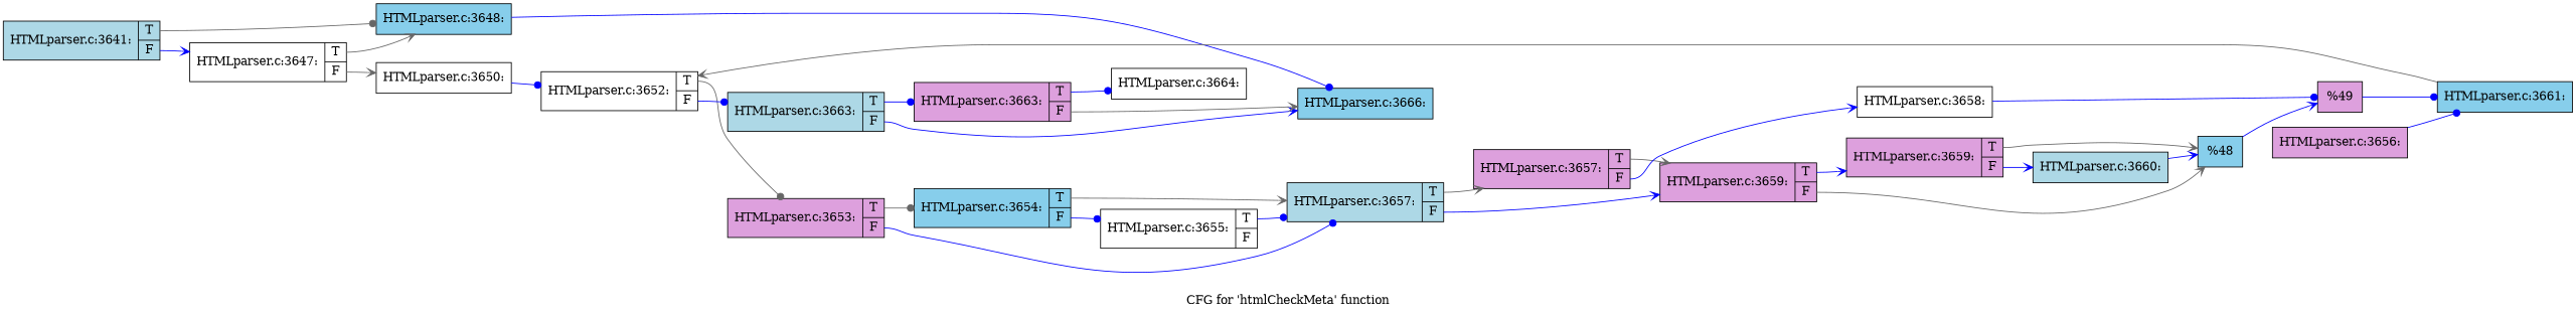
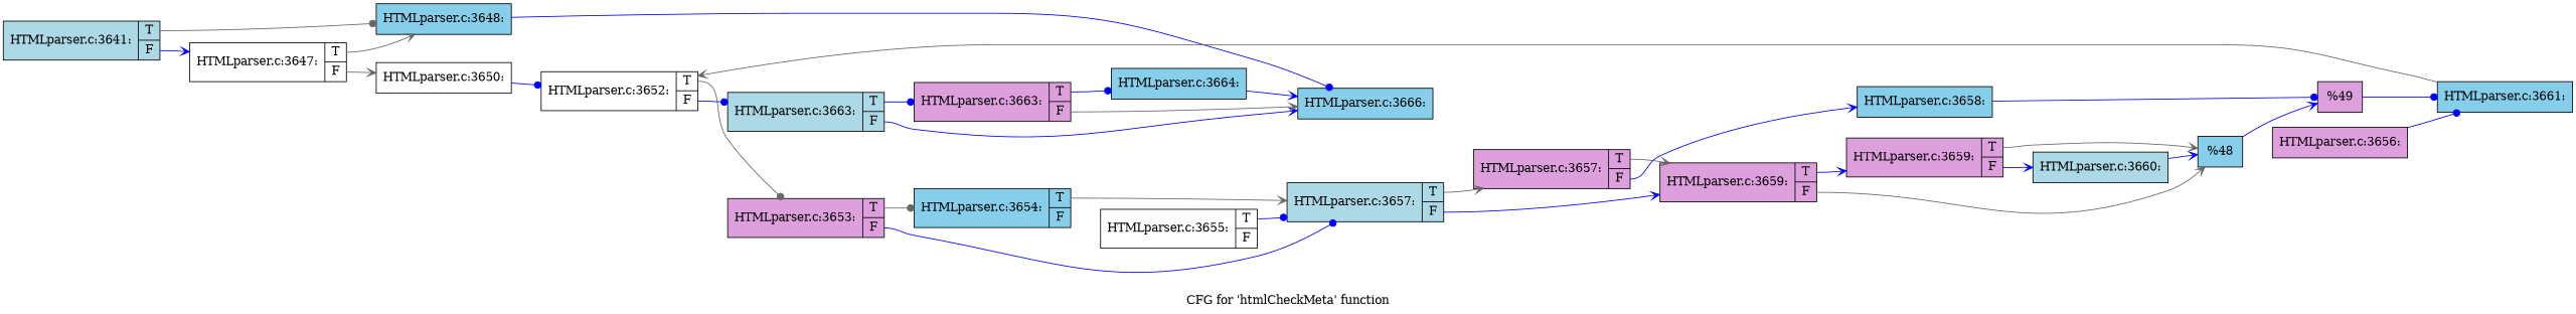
  digraph {
    label="CFG for 'htmlCheckMeta' function"
    rankdir=LR
    node [fillcolor=plum shape=record style=filled]
    edge [arrowhead=vee color=blue tailport=s0]
    n1 [fillcolor=lightblue label="{HTMLparser.c:3641:|{<s0>T|<s1>F}}"]
    n2 [fillcolor=skyblue label="{HTMLparser.c:3648:}"]
    n3 [fillcolor=white label="{HTMLparser.c:3647:|{<s0>T|<s1>F}}"]
    n4 [fillcolor=skyblue label="{HTMLparser.c:3666:}"]
    n5 [fillcolor=white label="{HTMLparser.c:3650:}"]
    n6 [fillcolor=white label="{HTMLparser.c:3652:|{<s0>T|<s1>F}}"]
    n7 [label="{HTMLparser.c:3653:|{<s0>T|<s1>F}}"]
    n8 [fillcolor=lightblue label="{HTMLparser.c:3663:|{<s0>T|<s1>F}}"]
    n9 [fillcolor=skyblue label="{HTMLparser.c:3654:|{<s0>T|<s1>F}}"]
    n10 [fillcolor=lightblue label="{HTMLparser.c:3657:|{<s0>T|<s1>F}}"]
    n11 [label="{HTMLparser.c:3663:|{<s0>T|<s1>F}}"]
    n12 [fillcolor=white label="{HTMLparser.c:3655:|{<s0>T|<s1>F}}"]
    n13 [label="{HTMLparser.c:3657:|{<s0>T|<s1>F}}"]
    n14 [label="{HTMLparser.c:3659:|{<s0>T|<s1>F}}"]
-   n15 [fillcolor=white label="{HTMLparser.c:3664:}"]
-   n16 [fillcolor=white label="{HTMLparser.c:3658:}"]
+   n15 [fillcolor=skyblue label="{HTMLparser.c:3664:}"]
+   n16 [fillcolor=skyblue label="{HTMLparser.c:3658:}"]
    n17 [label="{HTMLparser.c:3659:|{<s0>T|<s1>F}}"]
    n18 [fillcolor=skyblue label="{%48}"]
    n19 [label="{HTMLparser.c:3656:}"]
    n20 [fillcolor=skyblue label="{HTMLparser.c:3661:}"]
    n21 [label="{%49}"]
    n22 [fillcolor=lightblue label="{HTMLparser.c:3660:}"]
    n1 -> n2 [arrowhead=dot color=gray40]
    n1 -> n3 [tailport=s1]
    n2 -> n4 [arrowhead=dot]
    n3 -> n2 [color=gray40]
    n3 -> n5 [color=gray40 tailport=s1]
    n5 -> n6 [arrowhead=dot]
    n6 -> n7 [arrowhead=dot color=gray40]
    n6 -> n8 [arrowhead=dot tailport=s1]
    n7 -> n9 [arrowhead=dot color=gray40]
    n7 -> n10 [arrowhead=dot tailport=s1]
    n8 -> n4 [tailport=s1]
    n8 -> n11 [arrowhead=dot]
    n9 -> n10 [color=gray40]
-   n9 -> n12 [arrowhead=dot tailport=s1]
    n10 -> n13 [color=gray40]
    n10 -> n14 [tailport=s1]
    n11 -> n4 [color=gray40 tailport=s1]
    n11 -> n15 [arrowhead=dot]
    n12 -> n10 [arrowhead=dot]
    n13 -> n14 [color=gray40]
    n13 -> n16 [tailport=s1]
    n14 -> n17
    n14 -> n18 [color=gray40 tailport=s1]
+   n15 -> n4
    n16 -> n21 [arrowhead=dot]
    n17 -> n18 [color=gray40]
    n17 -> n22 [tailport=s1]
    n18 -> n21
    n19 -> n20 [arrowhead=dot]
    n20 -> n6 [color=gray40]
    n21 -> n20 [arrowhead=dot]
    n22 -> n18
  }
